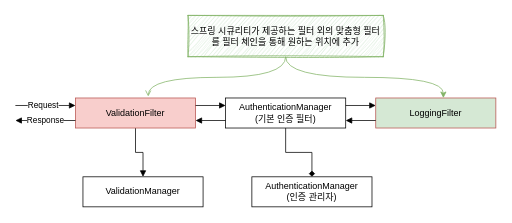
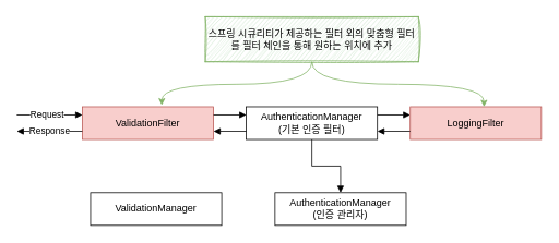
  <mxCell id="0" />
  <mxCell id="1" parent="0" />
- <mxCell id="2" style="edgeStyle=orthogonalEdgeStyle;rounded=0;orthogonalLoop=1;jettySize=auto;html=1;entryX=0.5;entryY=0;entryDx=0;entryDy=0;endArrow=diamond;endFill=1;" parent="1" source="3" target="4" edge="1"><mxGeometry relative="1" as="geometry" /></mxCell>
+ <mxCell id="2" style="edgeStyle=orthogonalEdgeStyle;rounded=0;orthogonalLoop=1;jettySize=auto;html=1;entryX=0.5;entryY=0;entryDx=0;entryDy=0;endArrow=block;endFill=1;" parent="1" source="3" target="4" edge="1"><mxGeometry relative="1" as="geometry" /></mxCell>
  <mxCell id="3" value="AuthenticationManager&lt;br&gt;(기본 인증 필터)" style="rounded=0;whiteSpace=wrap;html=1;" parent="1" vertex="1"><mxGeometry x="300" y="130" width="160" height="40" as="geometry" /></mxCell>
  <mxCell id="4" value="AuthenticationManager&lt;br&gt;(인증 관리자)" style="rounded=0;whiteSpace=wrap;html=1;" parent="1" vertex="1"><mxGeometry x="335" y="235" width="160" height="40" as="geometry" /></mxCell>
  <mxCell id="5" value="ValidationManager" style="rounded=0;whiteSpace=wrap;html=1;" parent="1" vertex="1"><mxGeometry x="110" y="235" width="160" height="40" as="geometry" /></mxCell>
- <mxCell id="6" style="edgeStyle=orthogonalEdgeStyle;rounded=0;orthogonalLoop=1;jettySize=auto;html=1;endArrow=block;endFill=1;" parent="1" source="7" target="5" edge="1"><mxGeometry relative="1" as="geometry" /></mxCell>
  <mxCell id="7" value="ValidationFilter" style="rounded=0;whiteSpace=wrap;html=1;fillColor=#f8cecc;strokeColor=#b85450;" parent="1" vertex="1"><mxGeometry x="100" y="130" width="160" height="40" as="geometry" /></mxCell>
- <mxCell id="8" value="LoggingFilter" style="rounded=0;whiteSpace=wrap;html=1;fillColor=#d5e8d4;strokeColor=#b85450;" parent="1" vertex="1"><mxGeometry x="500" y="130" width="160" height="40" as="geometry" /></mxCell>
+ <mxCell id="8" value="LoggingFilter" style="rounded=0;whiteSpace=wrap;html=1;fillColor=#f8cecc;strokeColor=#b85450;" parent="1" vertex="1"><mxGeometry x="500" y="130" width="160" height="40" as="geometry" /></mxCell>
  <mxCell id="9" value="" style="endArrow=block;html=1;rounded=0;endFill=1;" parent="1" edge="1"><mxGeometry width="50" height="50" relative="1" as="geometry"><mxPoint x="20" y="140" as="sourcePoint" /><mxPoint x="100" y="140" as="targetPoint" /></mxGeometry></mxCell>
  <mxCell id="10" value="Request" style="edgeLabel;html=1;align=center;verticalAlign=middle;resizable=0;points=[];" parent="9" vertex="1" connectable="0"><mxGeometry x="-0.325" relative="1" as="geometry"><mxPoint x="9" y="-1" as="offset" /></mxGeometry></mxCell>
  <mxCell id="11" value="" style="endArrow=block;html=1;rounded=0;endFill=1;" parent="1" edge="1"><mxGeometry width="50" height="50" relative="1" as="geometry"><mxPoint x="260" y="140" as="sourcePoint" /><mxPoint x="300" y="140" as="targetPoint" /></mxGeometry></mxCell>
  <mxCell id="12" value="" style="endArrow=none;html=1;rounded=0;endFill=0;startArrow=block;startFill=1;" parent="1" edge="1"><mxGeometry width="50" height="50" relative="1" as="geometry"><mxPoint x="20" y="160" as="sourcePoint" /><mxPoint x="100" y="160" as="targetPoint" /></mxGeometry></mxCell>
  <mxCell id="13" value="Response" style="edgeLabel;html=1;align=center;verticalAlign=middle;resizable=0;points=[];" parent="12" vertex="1" connectable="0"><mxGeometry x="-0.45" relative="1" as="geometry"><mxPoint x="17" y="-1" as="offset" /></mxGeometry></mxCell>
  <mxCell id="14" value="" style="endArrow=block;html=1;rounded=0;endFill=1;" parent="1" edge="1"><mxGeometry width="50" height="50" relative="1" as="geometry"><mxPoint x="460" y="140" as="sourcePoint" /><mxPoint x="500" y="140" as="targetPoint" /></mxGeometry></mxCell>
  <mxCell id="15" value="" style="endArrow=none;html=1;rounded=0;endFill=0;startArrow=block;startFill=1;" parent="1" edge="1"><mxGeometry width="50" height="50" relative="1" as="geometry"><mxPoint x="260" y="160" as="sourcePoint" /><mxPoint x="300" y="160" as="targetPoint" /></mxGeometry></mxCell>
  <mxCell id="16" value="" style="endArrow=none;html=1;rounded=0;endFill=0;startArrow=block;startFill=1;" parent="1" edge="1"><mxGeometry width="50" height="50" relative="1" as="geometry"><mxPoint x="460" y="160" as="sourcePoint" /><mxPoint x="500" y="160" as="targetPoint" /></mxGeometry></mxCell>
  <mxCell id="17" value="스프링 시큐리티가 제공하는 필터 외의 맞춤형 필터를 필터 체인을 통해 원하는 위치에 추가" style="text;html=1;strokeColor=#82b366;fillColor=#d5e8d4;align=center;verticalAlign=middle;whiteSpace=wrap;rounded=0;shadow=0;glass=0;sketch=1;curveFitting=1;jiggle=2;" parent="1" vertex="1"><mxGeometry x="250" y="20" width="260" height="55" as="geometry" /></mxCell>
- <mxCell id="18" style="edgeStyle=orthogonalEdgeStyle;rounded=0;orthogonalLoop=1;jettySize=auto;html=1;entryX=0.606;entryY=-0.05;entryDx=0;entryDy=0;entryPerimeter=0;fillColor=#d5e8d4;strokeColor=#82b366;curved=1;endArrow=open;" parent="1" source="17" target="7" edge="1"><mxGeometry relative="1" as="geometry" /></mxCell>
+ <mxCell id="18" style="edgeStyle=orthogonalEdgeStyle;rounded=0;orthogonalLoop=1;jettySize=auto;html=1;entryX=0.606;entryY=-0.05;entryDx=0;entryDy=0;entryPerimeter=0;fillColor=#d5e8d4;strokeColor=#82b366;curved=1;" parent="1" source="17" target="7" edge="1"><mxGeometry relative="1" as="geometry" /></mxCell>
  <mxCell id="19" style="edgeStyle=orthogonalEdgeStyle;rounded=0;orthogonalLoop=1;jettySize=auto;html=1;entryX=0.563;entryY=0;entryDx=0;entryDy=0;entryPerimeter=0;curved=1;fillColor=#d5e8d4;strokeColor=#82b366;" parent="1" source="17" target="8" edge="1"><mxGeometry relative="1" as="geometry" /></mxCell>
